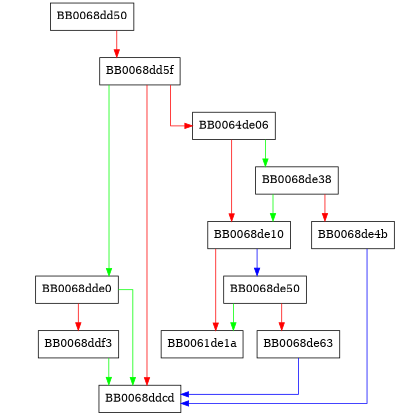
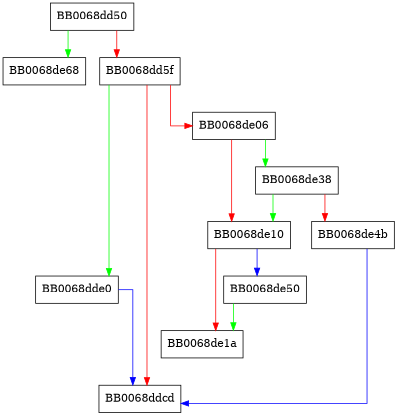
  digraph {
    splines=ortho
    node [shape=box]
    edge [color=red]
    BB0068dd50
+   BB0068de68
    BB0068dd5f
    BB0068dde0
    BB0068ddcd
-   BB0068de06 [label=BB0064de06]
-   BB0068ddf3
+   BB0068de06
    BB0068de38
    BB0068de10
    BB0068de4b
    BB0068de50
-   BB0068de1a [label=BB0061de1a]
-   BB0068de63
+   BB0068de1a
+   BB0068dd50 -> BB0068de68 [color=green]
    BB0068dd50 -> BB0068dd5f
    BB0068dd5f -> BB0068dde0 [color=green]
    BB0068dd5f -> BB0068ddcd
    BB0068dd5f -> BB0068de06
-   BB0068dde0 -> BB0068ddcd [color=green]
-   BB0068dde0 -> BB0068ddf3
+   BB0068dde0 -> BB0068ddcd [color=blue]
    BB0068de06 -> BB0068de38 [color=green]
    BB0068de06 -> BB0068de10
-   BB0068ddf3 -> BB0068ddcd [color=green]
    BB0068de38 -> BB0068de10 [color=green]
    BB0068de38 -> BB0068de4b
    BB0068de10 -> BB0068de50 [color=blue]
    BB0068de10 -> BB0068de1a
    BB0068de4b -> BB0068ddcd [color=blue]
    BB0068de50 -> BB0068de1a [color=green]
-   BB0068de50 -> BB0068de63
-   BB0068de63 -> BB0068ddcd [color=blue]
  }
